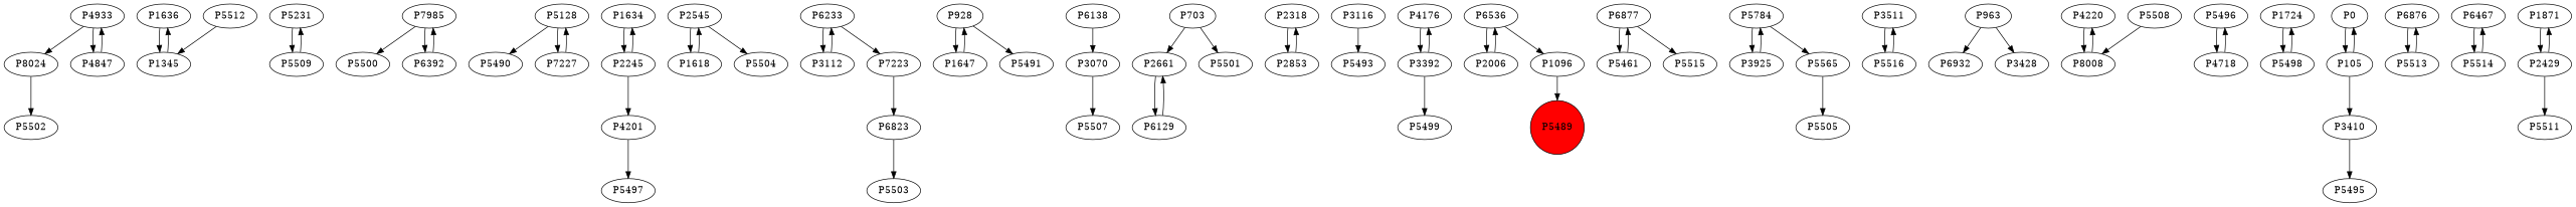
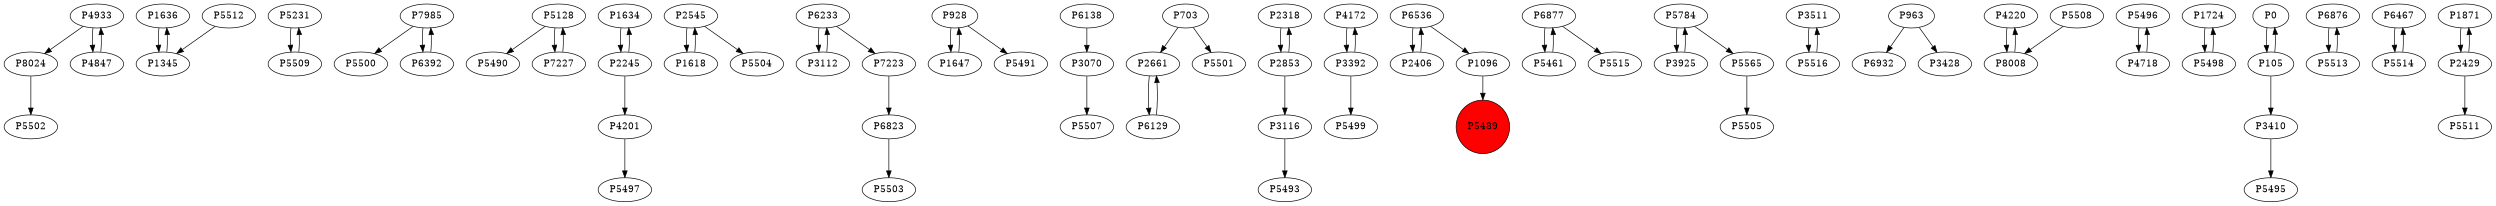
  digraph {
    P8024
    P5502
    P1636
    P1345
    P5512
    P5231
    P5509
    P7985
    P5500
    P6392
    P5128
    P5490
    P7227
    P1634
    P2245
    P4201
    P5497
    P2545
    P1618
    P5504
    P6233
    P3112
    P7223
    P6823
    P928
    P1647
    P5491
    P3070
    P5507
    P6138
    P2661
    P6129
    P703
    P5501
    P2318
    P2853
    P3116
    P5493
-   P4172 [label=P4176]
+   P4172
    P3392
    P5499
    P6536
-   P2406 [label=P2006]
+   P2406
    P1096
    P5489 [fillcolor=red shape=circle style=filled]
    P6877
    P5461
    P5515
    P5784
    P3925
    P5565
    P5505
    P3511
    P5516
    P963
    P6932
    P3428
    P4220
    P8008
    P5508
    P5496
    P4718
    P1724
    P5498
    P0
    P105
    P3410
    P5495
    P6876
    P5513
    P6467
    P5514
    P5503
    P4933
    P4847
    P1871
    P2429
    P5511
    P8024 -> P5502
    P1636 -> P1345
    P1345 -> P1636
    P5512 -> P1345
    P5231 -> P5509
    P5509 -> P5231
    P7985 -> P5500
    P7985 -> P6392
    P6392 -> P7985
    P5128 -> P5490
    P5128 -> P7227
    P7227 -> P5128
    P1634 -> P2245
    P2245 -> P1634
    P2245 -> P4201
    P4201 -> P5497
    P2545 -> P1618
    P2545 -> P5504
    P1618 -> P2545
    P6233 -> P3112
    P6233 -> P7223
    P3112 -> P6233
    P7223 -> P6823
    P6823 -> P5503
    P928 -> P1647
    P928 -> P5491
    P1647 -> P928
    P3070 -> P5507
    P6138 -> P3070
    P2661 -> P6129
    P6129 -> P2661
    P703 -> P2661
    P703 -> P5501
    P2318 -> P2853
    P2853 -> P2318
+   P2853 -> P3116
    P3116 -> P5493
    P4172 -> P3392
    P3392 -> P4172
    P3392 -> P5499
    P6536 -> P2406
    P6536 -> P1096
    P2406 -> P6536
    P1096 -> P5489
    P6877 -> P5461
    P6877 -> P5515
    P5461 -> P6877
    P5784 -> P3925
    P5784 -> P5565
    P3925 -> P5784
    P5565 -> P5505
    P3511 -> P5516
    P5516 -> P3511
    P963 -> P6932
    P963 -> P3428
    P4220 -> P8008
    P8008 -> P4220
    P5508 -> P8008
    P5496 -> P4718
    P4718 -> P5496
    P1724 -> P5498
    P5498 -> P1724
    P0 -> P105
    P105 -> P0
    P105 -> P3410
    P3410 -> P5495
    P6876 -> P5513
    P5513 -> P6876
    P6467 -> P5514
    P5514 -> P6467
    P4933 -> P8024
    P4933 -> P4847
    P4847 -> P4933
    P1871 -> P2429
    P2429 -> P1871
    P2429 -> P5511
  }
